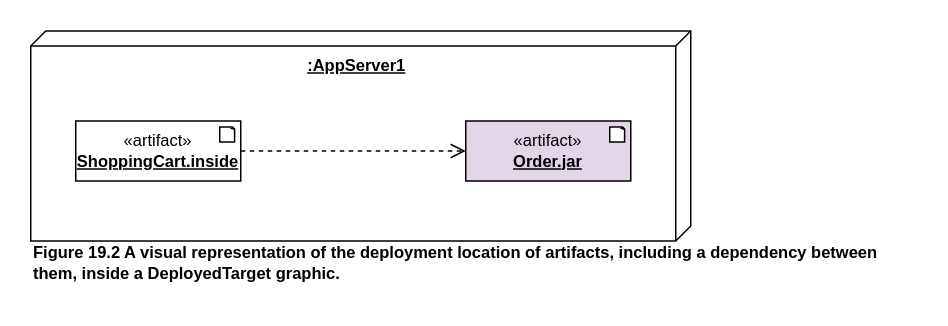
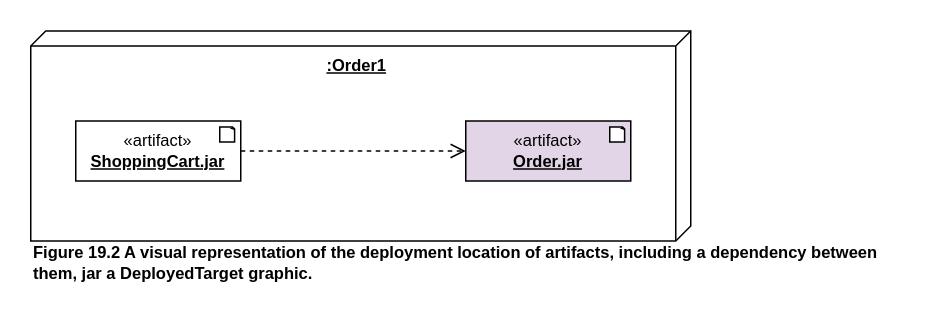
  <mxCell id="0" />
  <mxCell id="1" parent="0" />
- <mxCell id="2" value="&lt;u&gt;&lt;b&gt;:AppServer1&lt;/b&gt;&lt;/u&gt;" style="verticalAlign=top;align=center;shape=cube;size=10;direction=south;fontStyle=0;html=1;boundedLbl=1;spacingLeft=5;whiteSpace=wrap;fontFamily=Helvetica;fontSize=11;fontColor=default;" vertex="1" parent="1"><mxGeometry width="440" height="140" as="geometry" x="20" y="20" /></mxCell>
+ <mxCell id="2" value="&lt;u&gt;&lt;b&gt;:Order1&lt;/b&gt;&lt;/u&gt;" style="verticalAlign=top;align=center;shape=cube;size=10;direction=south;fontStyle=0;html=1;boundedLbl=1;spacingLeft=5;whiteSpace=wrap;fontFamily=Helvetica;fontSize=11;fontColor=default;" vertex="1" parent="1"><mxGeometry width="440" height="140" as="geometry" x="20" y="20" /></mxCell>
  <mxCell id="3" value="" style="edgeStyle=none;shape=connector;rounded=0;orthogonalLoop=1;jettySize=auto;html=1;labelBackgroundColor=none;strokeColor=default;fontFamily=Helvetica;fontSize=11;fontColor=default;endArrow=open;endFill=0;startArrow=none;startFill=0;endSize=8;verticalAlign=bottom;dashed=1;" edge="1" parent="1" source="4" target="5"><mxGeometry relative="1" as="geometry" /></mxCell>
- <mxCell id="4" value="«artifact»&lt;br&gt;&lt;b&gt;&lt;u&gt;ShoppingCart.inside&lt;/u&gt;&lt;/b&gt;" style="html=1;align=center;verticalAlign=middle;dashed=0;whiteSpace=wrap;fontFamily=Helvetica;fontSize=11;fontColor=default;" vertex="1" parent="1"><mxGeometry x="50" y="80" width="110" height="40" as="geometry" /></mxCell>
+ <mxCell id="4" value="«artifact»&lt;br&gt;&lt;b&gt;&lt;u&gt;ShoppingCart.jar&lt;/u&gt;&lt;/b&gt;" style="html=1;align=center;verticalAlign=middle;dashed=0;whiteSpace=wrap;fontFamily=Helvetica;fontSize=11;fontColor=default;" vertex="1" parent="1"><mxGeometry x="50" y="80" width="110" height="40" as="geometry" /></mxCell>
  <mxCell id="5" value="«artifact»&lt;br&gt;&lt;b&gt;&lt;u&gt;Order.jar&lt;/u&gt;&lt;/b&gt;" style="html=1;align=center;verticalAlign=middle;dashed=0;whiteSpace=wrap;fontFamily=Helvetica;fontSize=11;fontColor=default;fillColor=#e1d5e7;" vertex="1" parent="1"><mxGeometry x="310" y="80" width="110" height="40" as="geometry" /></mxCell>
- <mxCell id="6" value="&lt;div&gt;&lt;b&gt;Figure 19.2 A visual representation of the deployment location of artifacts, including a dependency between&lt;/b&gt;&lt;/div&gt;&lt;div&gt;&lt;b&gt;them, inside a DeployedTarget graphic.&lt;/b&gt;&lt;/div&gt;" style="text;html=1;align=left;verticalAlign=middle;resizable=0;points=[];autosize=1;strokeColor=none;fillColor=none;fontSize=11;fontFamily=Helvetica;fontColor=default;" vertex="1" parent="1"><mxGeometry y="155" width="590" height="40" as="geometry" x="20" /></mxCell>
+ <mxCell id="6" value="&lt;div&gt;&lt;b&gt;Figure 19.2 A visual representation of the deployment location of artifacts, including a dependency between&lt;/b&gt;&lt;/div&gt;&lt;div&gt;&lt;b&gt;them, jar a DeployedTarget graphic.&lt;/b&gt;&lt;/div&gt;" style="text;html=1;align=left;verticalAlign=middle;resizable=0;points=[];autosize=1;strokeColor=none;fillColor=none;fontSize=11;fontFamily=Helvetica;fontColor=default;" vertex="1" parent="1"><mxGeometry y="155" width="590" height="40" as="geometry" x="20" /></mxCell>
  <mxCell id="7" value="" style="whiteSpace=wrap;html=1;shape=mxgraph.basic.document;fontFamily=Helvetica;fontSize=11;fontColor=default;" vertex="1" parent="1"><mxGeometry x="146" y="84" width="10" height="10" as="geometry" /></mxCell>
  <mxCell id="8" value="" style="whiteSpace=wrap;html=1;shape=mxgraph.basic.document;fontFamily=Helvetica;fontSize=11;fontColor=default;" vertex="1" parent="1"><mxGeometry x="406" y="84" width="10" height="10" as="geometry" /></mxCell>
